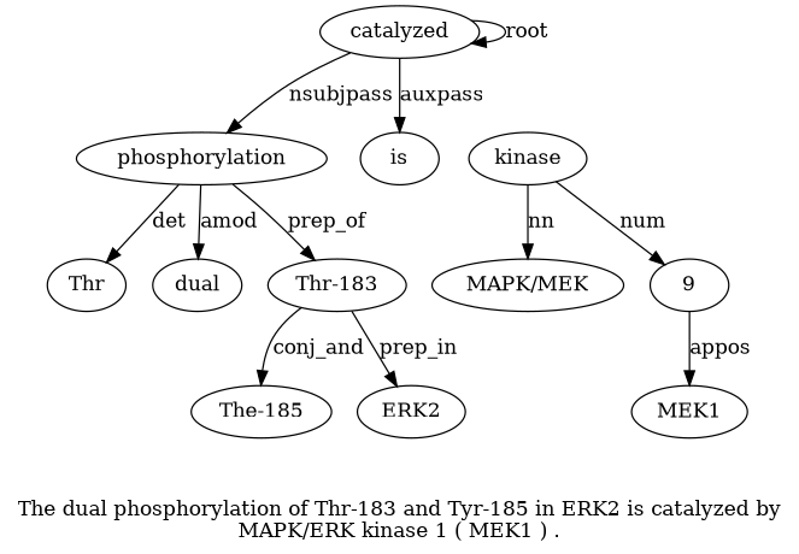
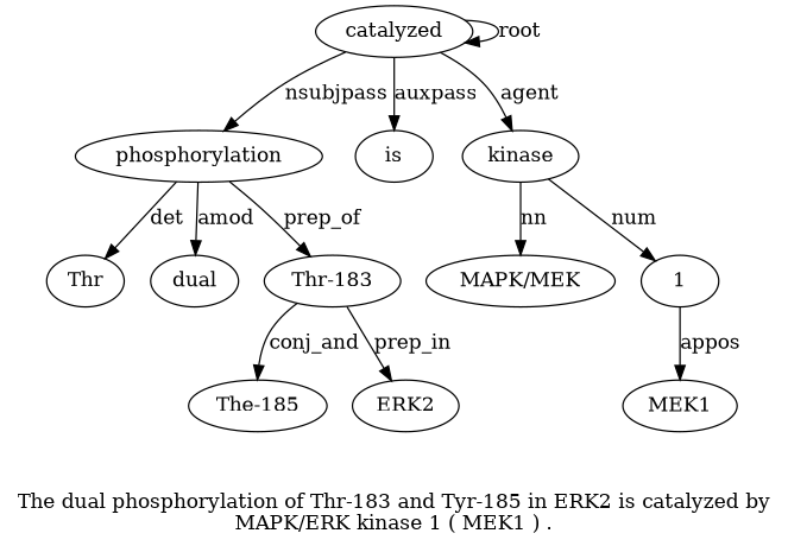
  digraph {
    label="The dual phosphorylation of Thr-183 and Tyr-185 in ERK2 is catalyzed by\nMAPK/ERK kinase 1 ( MEK1 ) ."
    node [fillcolor=white style=filled]
    n1 [label=phosphorylation]
    n2 [label=Thr]
    n3 [label=dual]
    n4 [label="Thr-183"]
    n5 [label="The-185"]
    n6 [label=ERK2]
    n7 [label=catalyzed]
    n8 [label=is]
    n9 [label=kinase]
    n10 [label="MAPK/MEK"]
-   n11 [label=9]
+   n11 [label=1]
    n12 [label=MEK1]
    n1 -> n2 [label=det]
    n1 -> n3 [label=amod]
    n1 -> n4 [label=prep_of]
    n4 -> n5 [label=conj_and]
    n4 -> n6 [label=prep_in]
    n7 -> n1 [label=nsubjpass]
    n7 -> n7 [label=root]
    n7 -> n8 [label=auxpass]
+   n7 -> n9 [label=agent]
    n9 -> n10 [label=nn]
    n9 -> n11 [label=num]
    n11 -> n12 [label=appos]
  }
